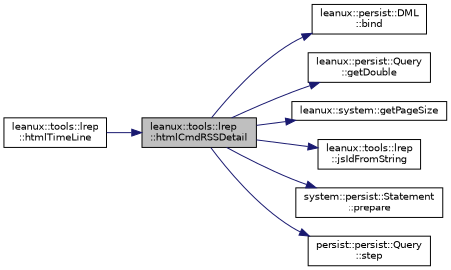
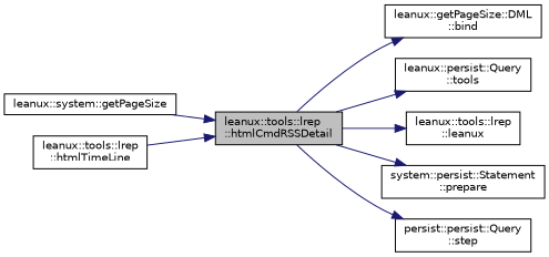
  digraph {
    rankdir=LR
    node [color=black fontname=Helvetica fontsize=10 shape=record]
    edge [color=midnightblue fontname=Helvetica fontsize=10 labelfontname=Helvetica labelfontsize=10 style=solid]
    n1 [fillcolor=grey75 fontcolor=black height=0.2 label="leanux::tools::lrep\l::htmlCmdRSSDetail" style=filled width=0.4]
-   n2 [height=0.2 label="leanux::persist::DML\l::bind" width=0.4]
-   n3 [height=0.2 label="leanux::persist::Query\l::getDouble" width=0.4]
+   n2 [height=0.2 label="leanux::getPageSize::DML\l::bind" width=0.4]
+   n3 [height=0.2 label="leanux::persist::Query\l::tools" width=0.4]
    n4 [height=0.2 label="leanux::system::getPageSize" width=0.4]
-   n5 [height=0.2 label="leanux::tools::lrep\l::jsIdFromString" width=0.4]
+   n5 [height=0.2 label="leanux::tools::lrep\l::leanux" width=0.4]
    n6 [height=0.2 label="system::persist::Statement\l::prepare" width=0.4]
    n7 [height=0.2 label="persist::persist::Query\l::step" width=0.4]
    n8 [height=0.2 label="leanux::tools::lrep\l::htmlTimeLine" width=0.4]
    n1 -> n2
    n1 -> n3
-   n1 -> n4
+   n4 -> n1
    n1 -> n5
    n1 -> n6
    n1 -> n7
    n8 -> n1
  }
